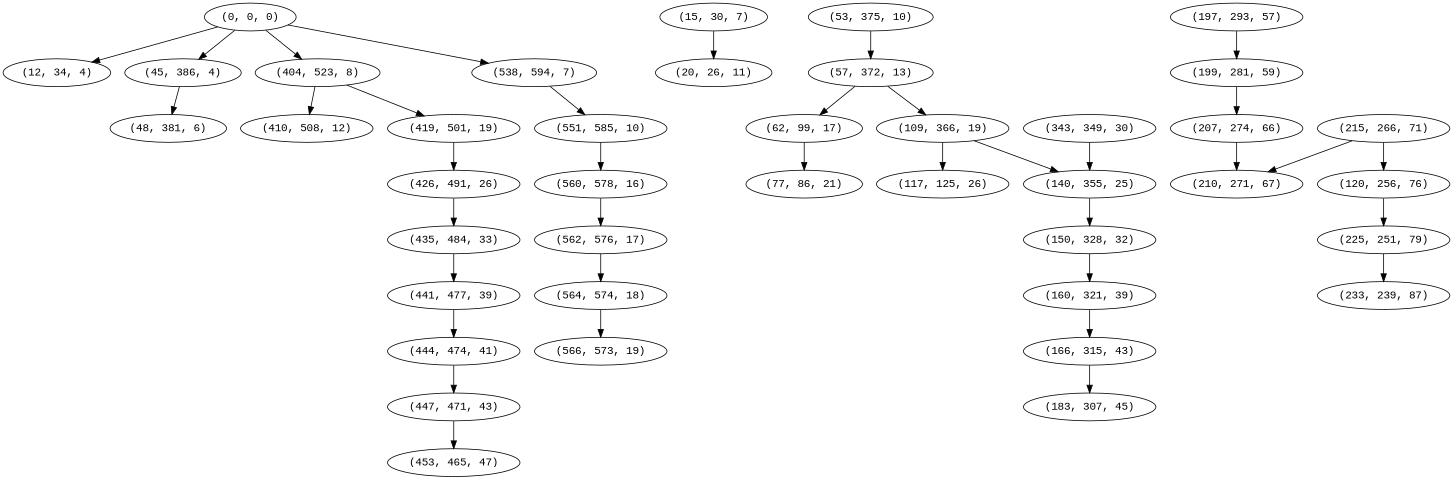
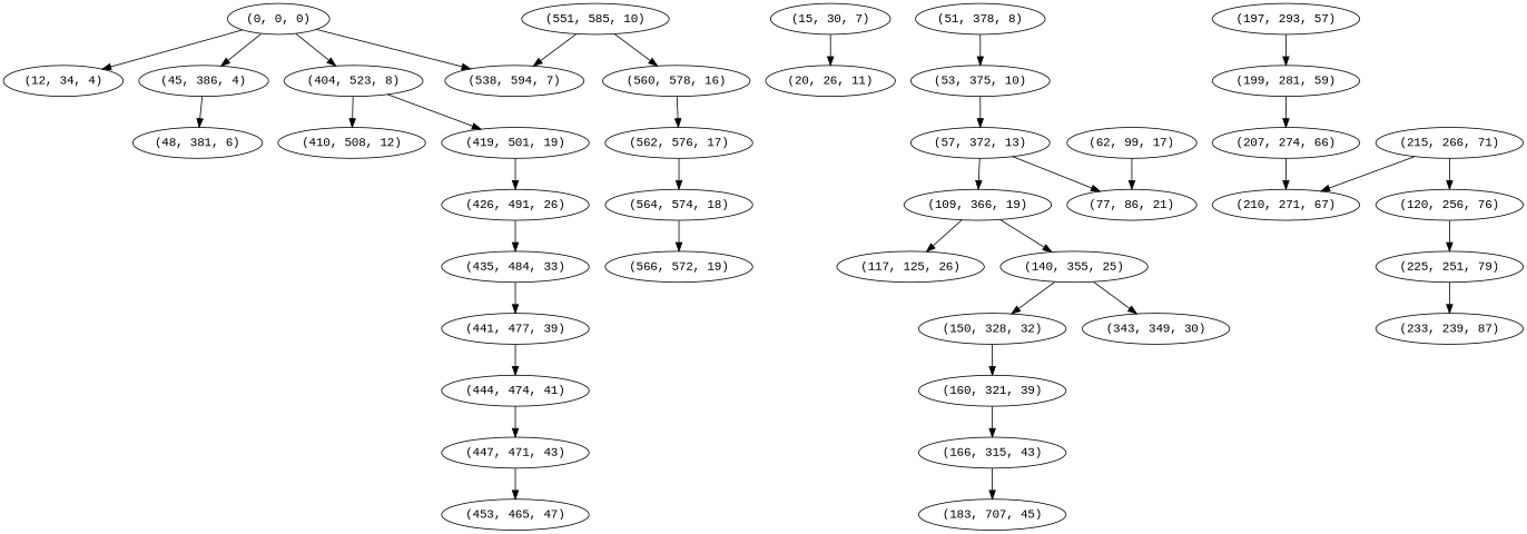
  digraph {
    fontname="Liberation Mono"
    node [fontname="Liberation Mono"]
    edge [fontname="Liberation Mono"]
    "(0, 0, 0)"
    "(12, 34, 4)"
    "(45, 386, 4)"
    "(404, 523, 8)"
    "(538, 594, 7)"
    "(48, 381, 6)"
    "(410, 508, 12)"
    "(419, 501, 19)"
    "(551, 585, 10)"
    "(15, 30, 7)"
    "(20, 26, 11)"
+   "(51, 378, 8)"
    "(53, 375, 10)"
    "(57, 372, 13)"
    "(62, 99, 17)"
    "(109, 366, 19)"
    "(77, 86, 21)"
    "(117, 125, 26)"
    "(140, 355, 25)"
    "(150, 328, 32)"
    "(343, 349, 30)"
    "(160, 321, 39)"
    "(166, 315, 43)"
-   "(183, 307, 45)"
+   "(183, 307, 45)" [label="(183, 707, 45)"]
    "(197, 293, 57)"
    "(199, 281, 59)"
    "(207, 274, 66)"
    "(210, 271, 67)"
    "(215, 266, 71)"
    n30 [label="(120, 256, 76)"]
    "(225, 251, 79)"
    "(233, 239, 87)"
    "(426, 491, 26)"
    "(435, 484, 33)"
    "(441, 477, 39)"
    "(444, 474, 41)"
    "(447, 471, 43)"
    "(453, 465, 47)"
    "(560, 578, 16)"
    "(562, 576, 17)"
    "(564, 574, 18)"
-   "(566, 572, 19)" [label="(566, 573, 19)"]
+   "(566, 572, 19)"
    "(0, 0, 0)" -> "(12, 34, 4)"
    "(0, 0, 0)" -> "(45, 386, 4)"
    "(0, 0, 0)" -> "(404, 523, 8)"
    "(0, 0, 0)" -> "(538, 594, 7)"
    "(45, 386, 4)" -> "(48, 381, 6)"
    "(404, 523, 8)" -> "(410, 508, 12)"
    "(404, 523, 8)" -> "(419, 501, 19)"
-   "(538, 594, 7)" -> "(551, 585, 10)"
+   "(551, 585, 10)" -> "(538, 594, 7)"
    "(419, 501, 19)" -> "(426, 491, 26)"
    "(551, 585, 10)" -> "(560, 578, 16)"
    "(15, 30, 7)" -> "(20, 26, 11)"
+   "(51, 378, 8)" -> "(53, 375, 10)"
    "(53, 375, 10)" -> "(57, 372, 13)"
-   "(57, 372, 13)" -> "(62, 99, 17)"
+   "(57, 372, 13)" -> "(77, 86, 21)"
    "(57, 372, 13)" -> "(109, 366, 19)"
    "(62, 99, 17)" -> "(77, 86, 21)"
    "(109, 366, 19)" -> "(117, 125, 26)"
    "(109, 366, 19)" -> "(140, 355, 25)"
    "(140, 355, 25)" -> "(150, 328, 32)"
-   "(343, 349, 30)" -> "(140, 355, 25)"
+   "(140, 355, 25)" -> "(343, 349, 30)"
    "(150, 328, 32)" -> "(160, 321, 39)"
    "(160, 321, 39)" -> "(166, 315, 43)"
    "(166, 315, 43)" -> "(183, 307, 45)"
    "(197, 293, 57)" -> "(199, 281, 59)"
    "(199, 281, 59)" -> "(207, 274, 66)"
    "(207, 274, 66)" -> "(210, 271, 67)"
    "(215, 266, 71)" -> "(210, 271, 67)"
    "(215, 266, 71)" -> n30
    n30 -> "(225, 251, 79)"
    "(225, 251, 79)" -> "(233, 239, 87)"
    "(426, 491, 26)" -> "(435, 484, 33)"
    "(435, 484, 33)" -> "(441, 477, 39)"
    "(441, 477, 39)" -> "(444, 474, 41)"
    "(444, 474, 41)" -> "(447, 471, 43)"
    "(447, 471, 43)" -> "(453, 465, 47)"
    "(560, 578, 16)" -> "(562, 576, 17)"
    "(562, 576, 17)" -> "(564, 574, 18)"
    "(564, 574, 18)" -> "(566, 572, 19)"
  }
